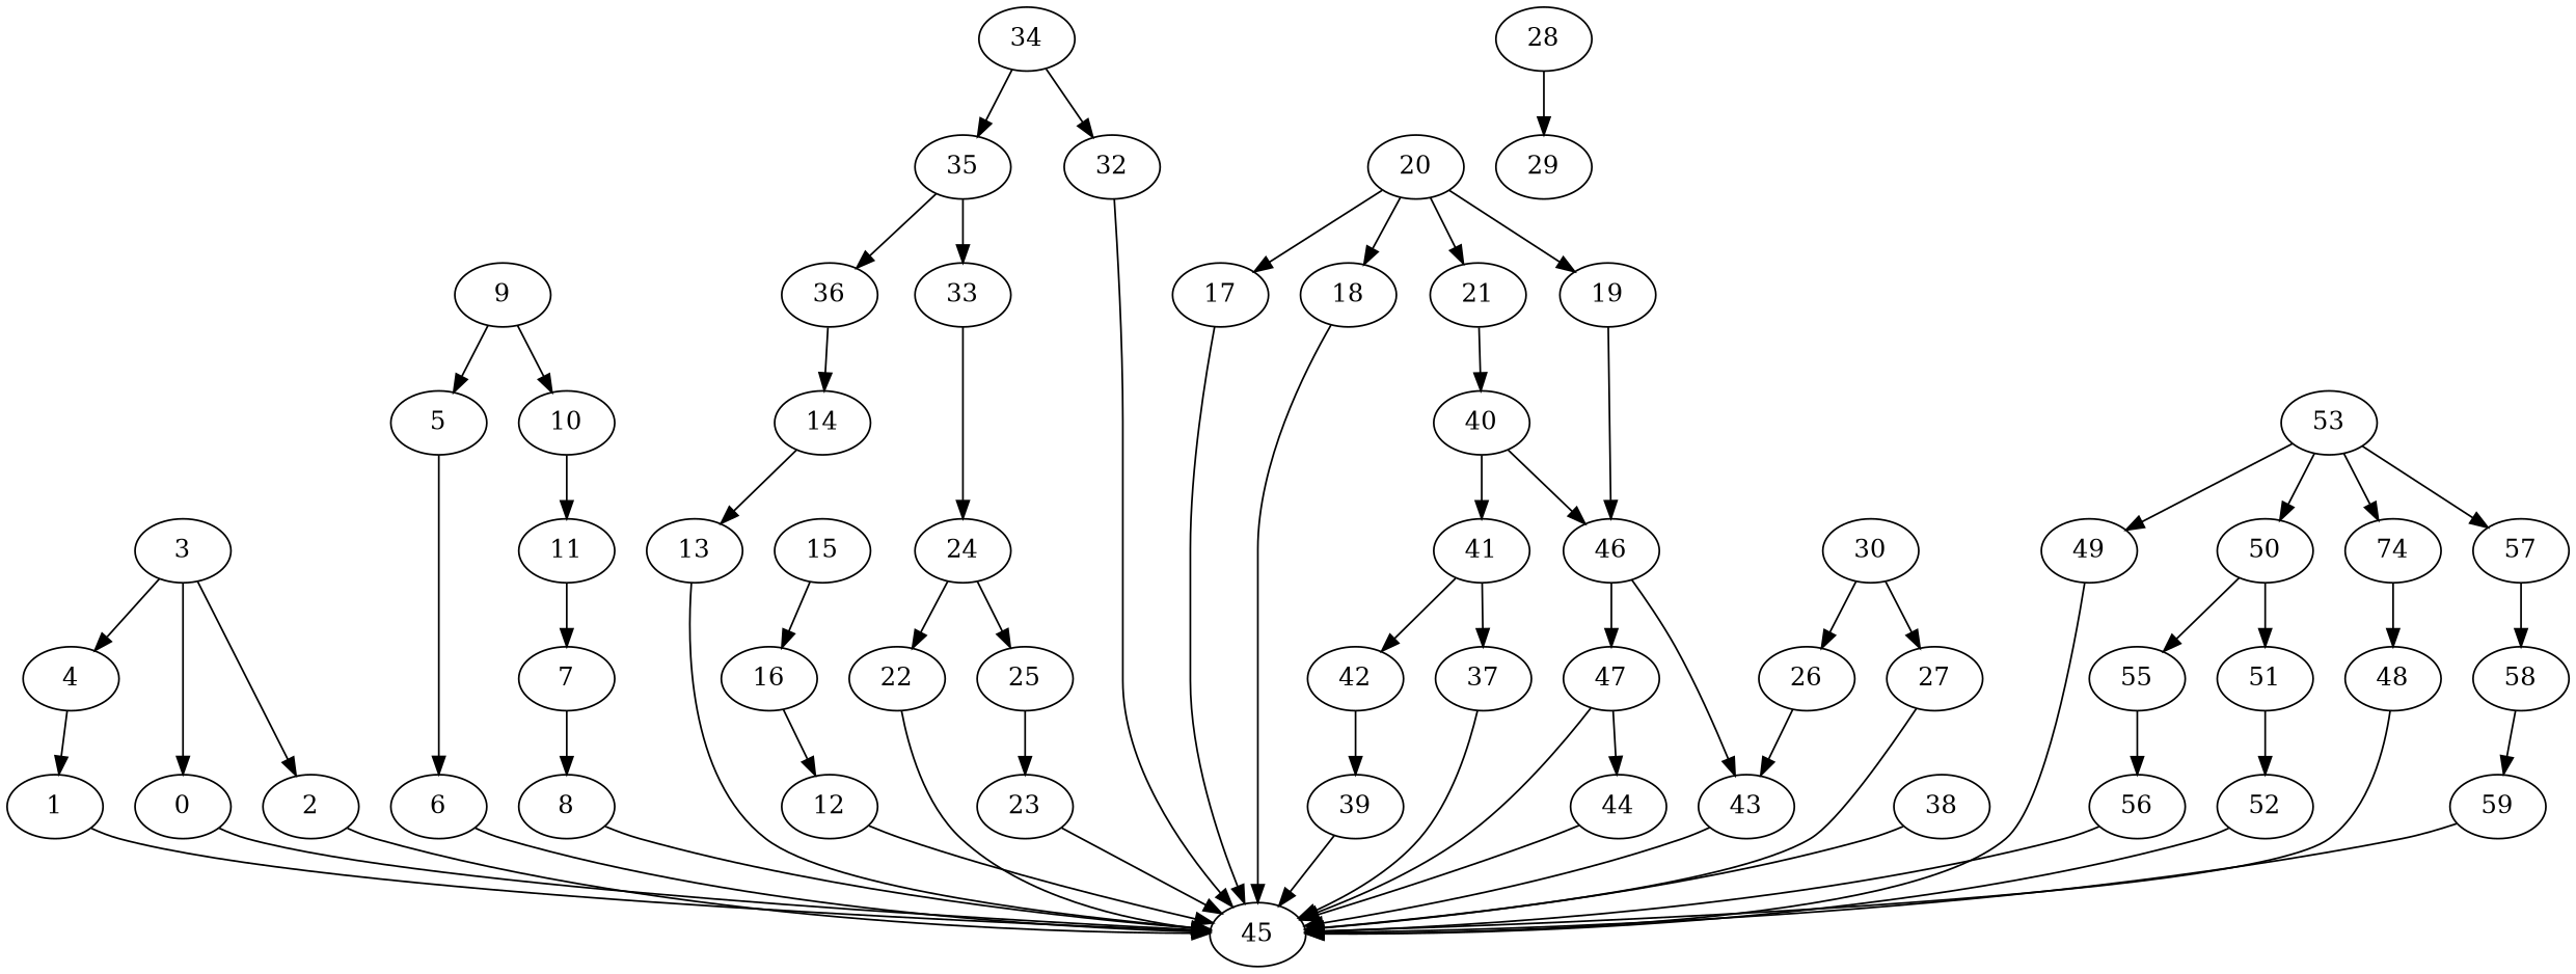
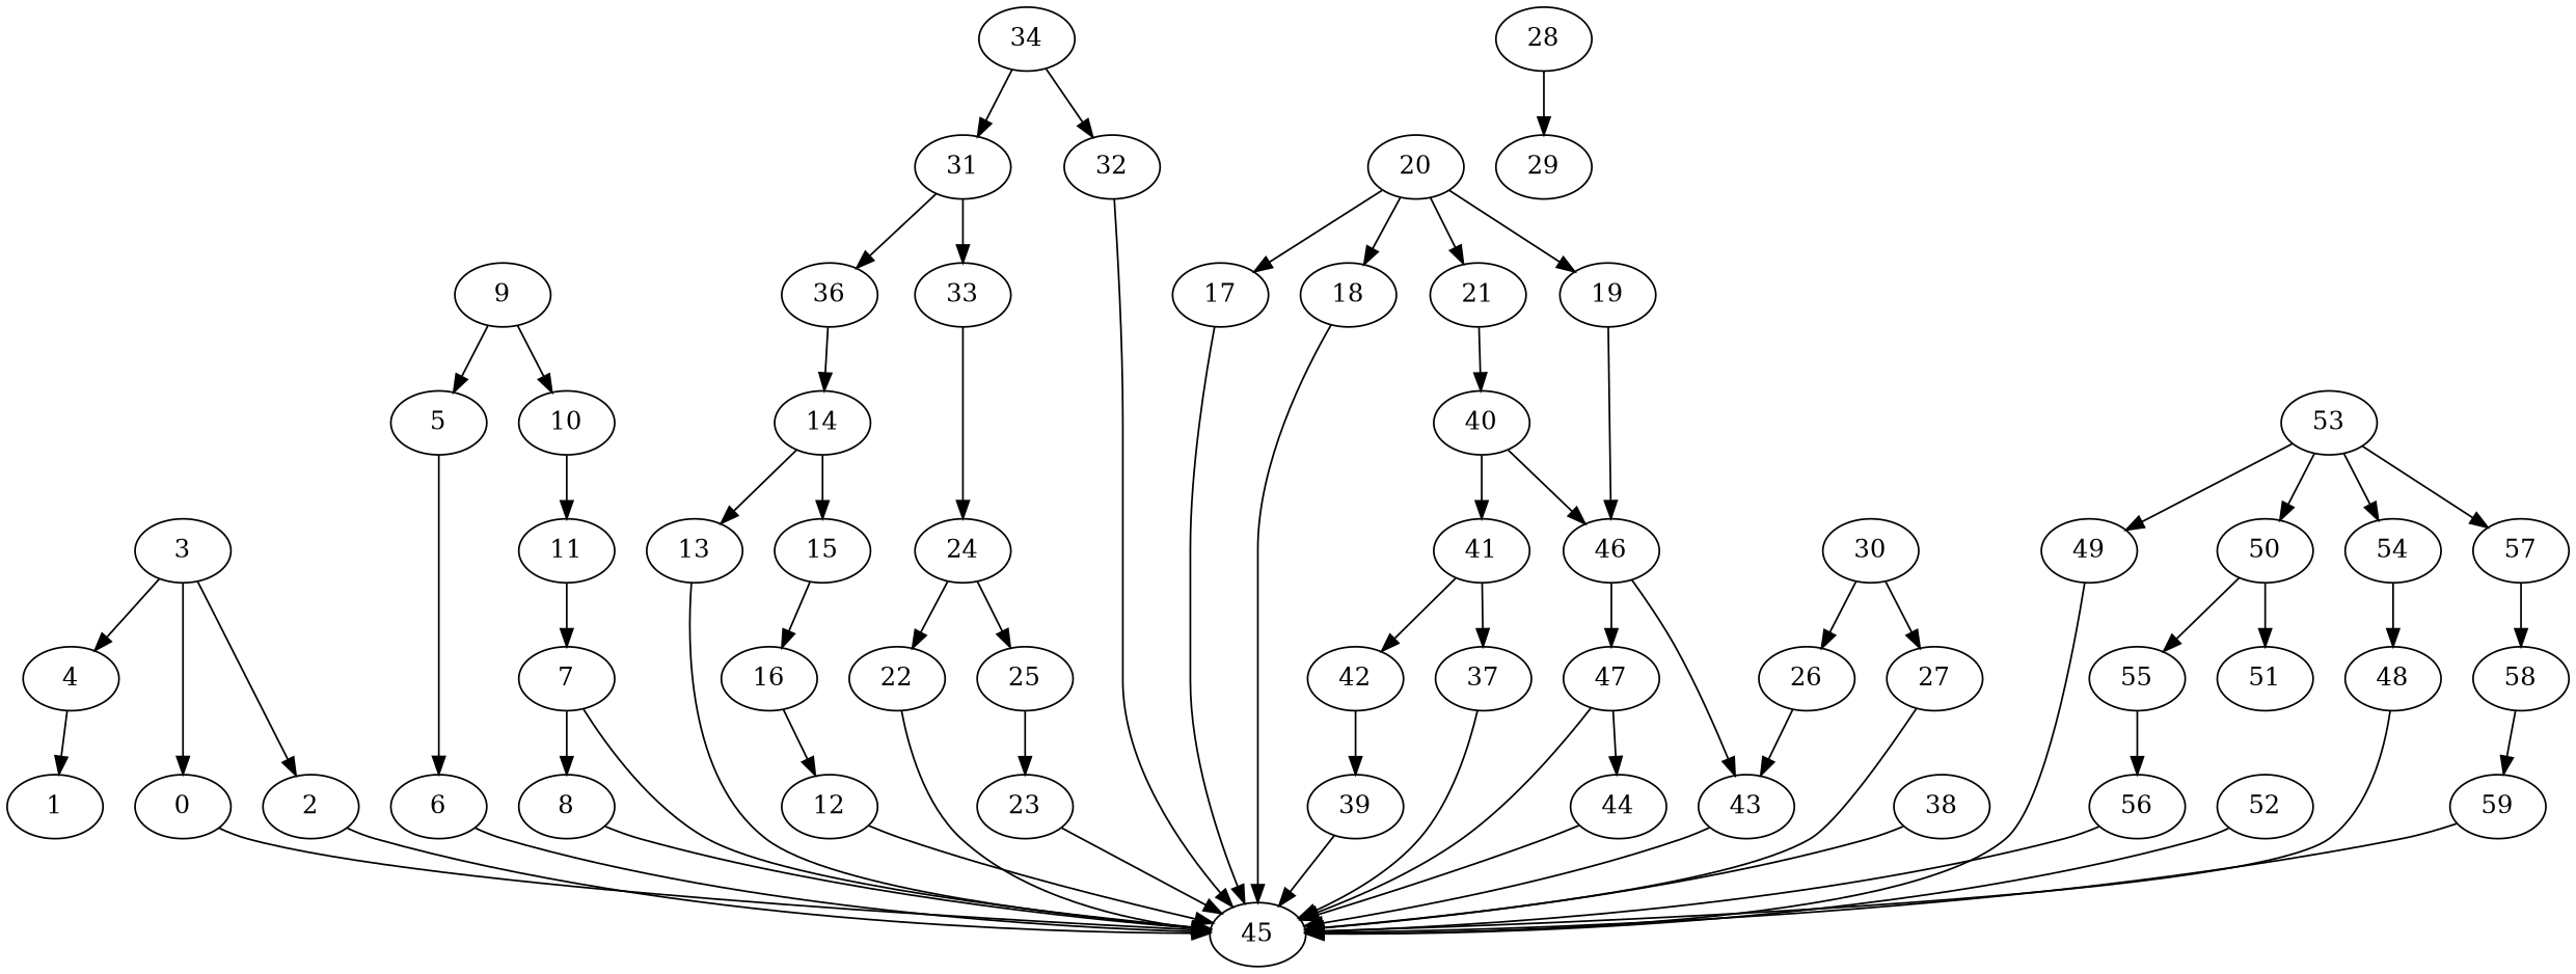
  strict digraph {
    node [exec=74]
    edge [comm=9]
    0 [exec=100]
    45 [exec=96]
    1 [exec=155]
    2 [exec=187]
    3 [exec=188]
    4
    5 [exec=154]
    6 [exec=114]
    7 [exec=163]
    8
    9 [exec=100]
    10 [exec=124]
    11
    12 [exec=142]
    13 [exec=112]
    14 [exec=160]
    15 [exec=127]
    16 [exec=141]
    17 [exec=107]
    18 [exec=85]
    19 [exec=103]
    46 [exec=57]
    43 [exec=165]
    47 [exec=195]
    20 [exec=183]
    21 [exec=53]
    40 [exec=118]
    41 [exec=171]
    22 [exec=151]
    23
    24 [exec=162]
    25 [exec=112]
    26 [exec=170]
    27 [exec=127]
    28 [exec=154]
    29 [exec=71]
    30 [exec=99]
    32 [exec=55]
    33 [exec=187]
    34 [exec=81]
-   35 [exec=114]
+   35 [exec=114 label=31]
    36 [exec=200]
    37 [exec=155]
    38 [exec=157]
    39 [exec=174]
    42 [exec=172]
    44 [exec=64]
    48 [exec=158]
    49 [exec=184]
    50 [exec=175]
    51 [exec=69]
    55 [exec=144]
    52 [exec=170]
    53 [exec=109]
-   54 [exec=75 label=74]
+   54 [exec=75]
    57 [exec=87]
    58 [exec=112]
    56 [exec=142]
    59 [exec=131]
    0 -> 45 [comm=7]
-   1 -> 45
+   7 -> 45
    2 -> 45 [comm=7]
    3 -> 0 [comm=5]
    3 -> 2 [comm=10]
    3 -> 4 [comm=16]
    4 -> 1
    5 -> 6 [comm=10]
    6 -> 45 [comm=14]
    7 -> 8
    8 -> 45 [comm=17]
    9 -> 5 [comm=12]
    9 -> 10 [comm=12]
    10 -> 11
    11 -> 7 [comm=18]
    12 -> 45 [comm=10]
    13 -> 45 [comm=15]
    14 -> 13 [comm=5]
+   14 -> 15 [comm=12]
    15 -> 16 [comm=17]
    16 -> 12 [comm=11]
    17 -> 45 [comm=15]
    18 -> 45 [comm=17]
    19 -> 46 [comm=19]
    46 -> 43 [comm=5]
    46 -> 47 [comm=6]
    43 -> 45 [comm=8]
    47 -> 45 [comm=14]
    47 -> 44 [comm=18]
    20 -> 17 [comm=17]
    20 -> 18
    20 -> 19 [comm=12]
    20 -> 21 [comm=5]
    21 -> 40 [comm=16]
    40 -> 46 [comm=6]
    40 -> 41 [comm=7]
    41 -> 37 [comm=19]
    41 -> 42 [comm=10]
    22 -> 45 [comm=13]
    23 -> 45 [comm=10]
    24 -> 22 [comm=10]
    24 -> 25
    25 -> 23
    26 -> 43 [comm=17]
    27 -> 45 [comm=7]
    28 -> 29 [comm=6]
    30 -> 26 [comm=6]
    30 -> 27 [comm=20]
    32 -> 45 [comm=8]
    33 -> 24 [comm=8]
    34 -> 32 [comm=6]
    34 -> 35 [comm=16]
    35 -> 33 [comm=18]
    35 -> 36 [comm=6]
    36 -> 14 [comm=12]
    37 -> 45 [comm=14]
    38 -> 45 [comm=7]
    39 -> 45 [comm=20]
    42 -> 39 [comm=8]
    44 -> 45 [comm=10]
    48 -> 45 [comm=13]
    49 -> 45 [comm=19]
    50 -> 51 [comm=12]
    50 -> 55 [comm=7]
-   51 -> 52 [comm=11]
    55 -> 56 [comm=16]
    52 -> 45 [comm=11]
    53 -> 49 [comm=5]
    53 -> 50 [comm=13]
    53 -> 54 [comm=13]
    53 -> 57 [comm=15]
    54 -> 48 [comm=6]
    57 -> 58 [comm=8]
    58 -> 59 [comm=12]
    56 -> 45 [comm=16]
    59 -> 45 [comm=5]
  }
